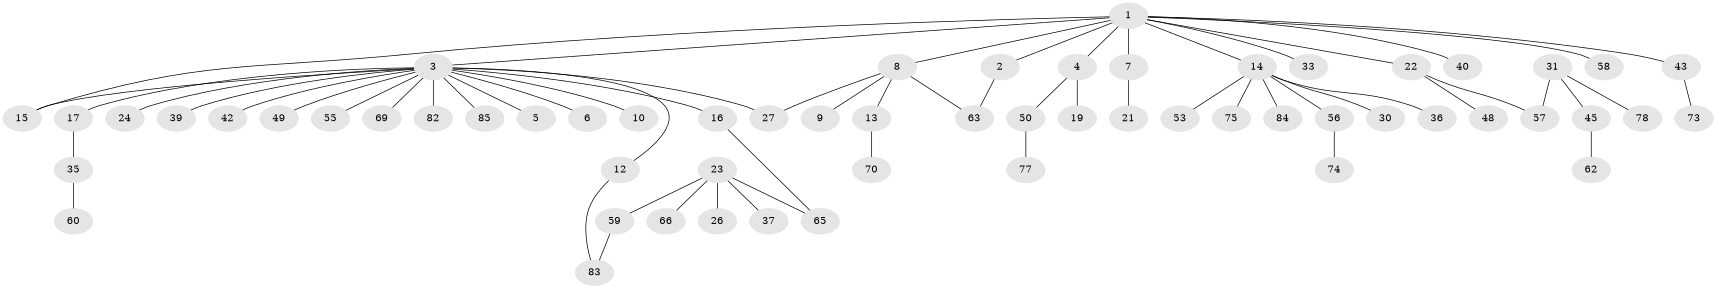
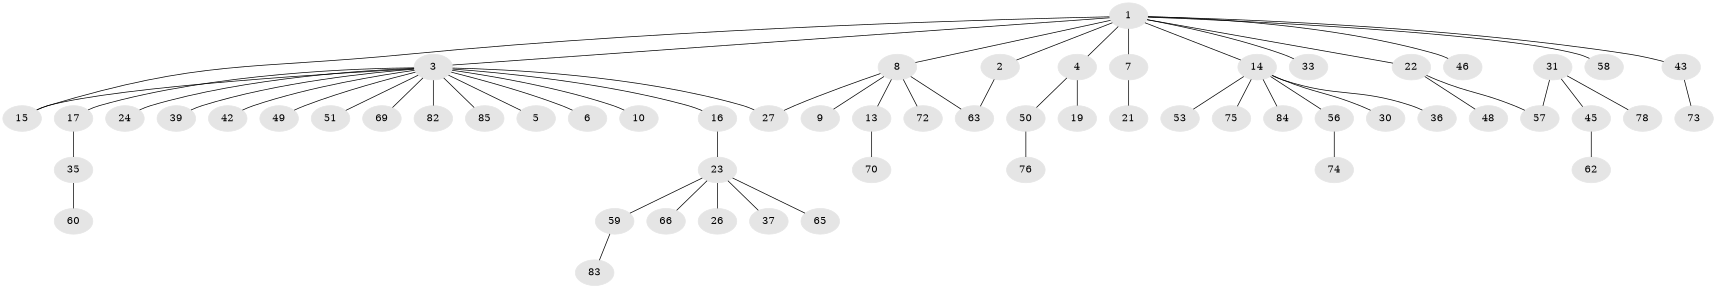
  graph {
    node [color=gray90 style=filled]
    1 [super="+20"]
    2
    3 [super="+18"]
    4 [super="+47"]
    7 [super="+88"]
    8 [super="+11"]
    14 [super="+32"]
    15 [super="+28"]
    22 [super="+51"]
    33 [super="+52"]
-   40
+   40 [label=46]
    43 [super="+44"]
    58 [super="+68"]
    63 [super="+79"]
    5
    6
    10 [super="+54"]
-   12 [super="+81"]
    16
    17
    24 [super="+41"]
    27
    39 [super="+61"]
    42
    49
-   55 [super="+67"]
+   55 [super="+67" label=51]
    69 [super="+71"]
    82
    85
    19 [super="+25"]
    50 [super="+64"]
    21
    9
    13 [super="+34"]
+   72
    56
    30
    36
    53
    75
    84 [super="+86"]
    48
    57 [super="+87"]
    73
    83
    23 [super="+29"]
    35
-   77
+   77 [label=76]
    74 [super="+76"]
    70
    26
    37 [super="+80"]
    59
    65
    66
    31 [super="+38"]
    45 [super="+46"]
    78
    60
    62
    1 -- 2
    1 -- 3
    1 -- 4
    1 -- 7
    1 -- 8
    1 -- 14
    1 -- 15 [weight=2]
    1 -- 22
    1 -- 33
    1 -- 40
    1 -- 43
    1 -- 58
    2 -- 63
    3 -- 15
    3 -- 5
    3 -- 6
    3 -- 10
-   3 -- 12
    3 -- 16
    3 -- 17
    3 -- 24
    3 -- 27
    3 -- 39
    3 -- 42
    3 -- 49
    3 -- 55
    3 -- 69
    3 -- 82
    3 -- 85
    4 -- 19
    4 -- 50
    7 -- 21
    8 -- 63
    8 -- 27
    8 -- 9
    8 -- 13
+   8 -- 72
    14 -- 56
    14 -- 30
    14 -- 36
    14 -- 53
    14 -- 75
    14 -- 84
    22 -- 48
    22 -- 57
    43 -- 73
-   12 -- 83
-   16 -- 65
+   16 -- 23
    17 -- 35
    50 -- 77
    13 -- 70
    56 -- 74
    23 -- 26
    23 -- 37
    23 -- 59
    23 -- 65
    23 -- 66
    35 -- 60
    59 -- 83
    31 -- 57
    31 -- 45
    31 -- 78
    45 -- 62
  }
